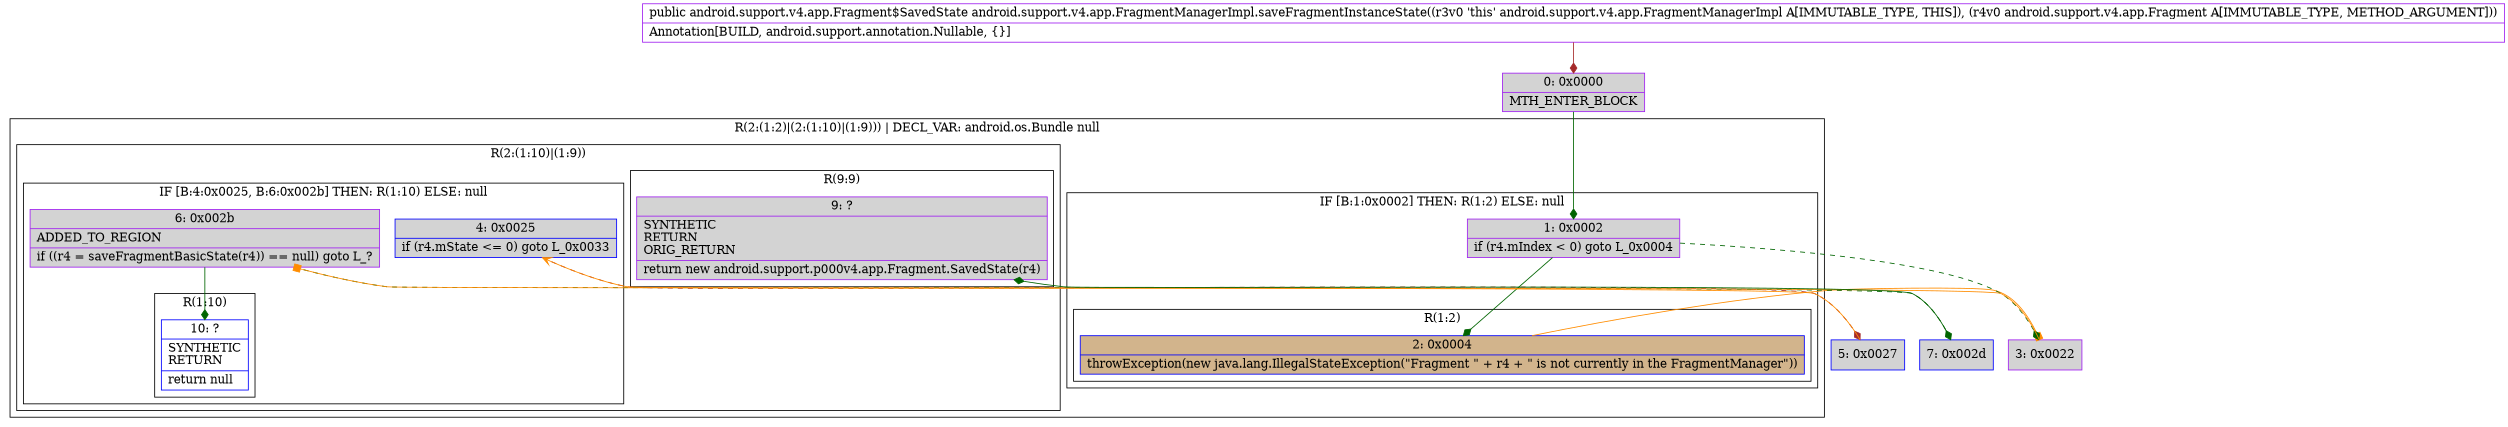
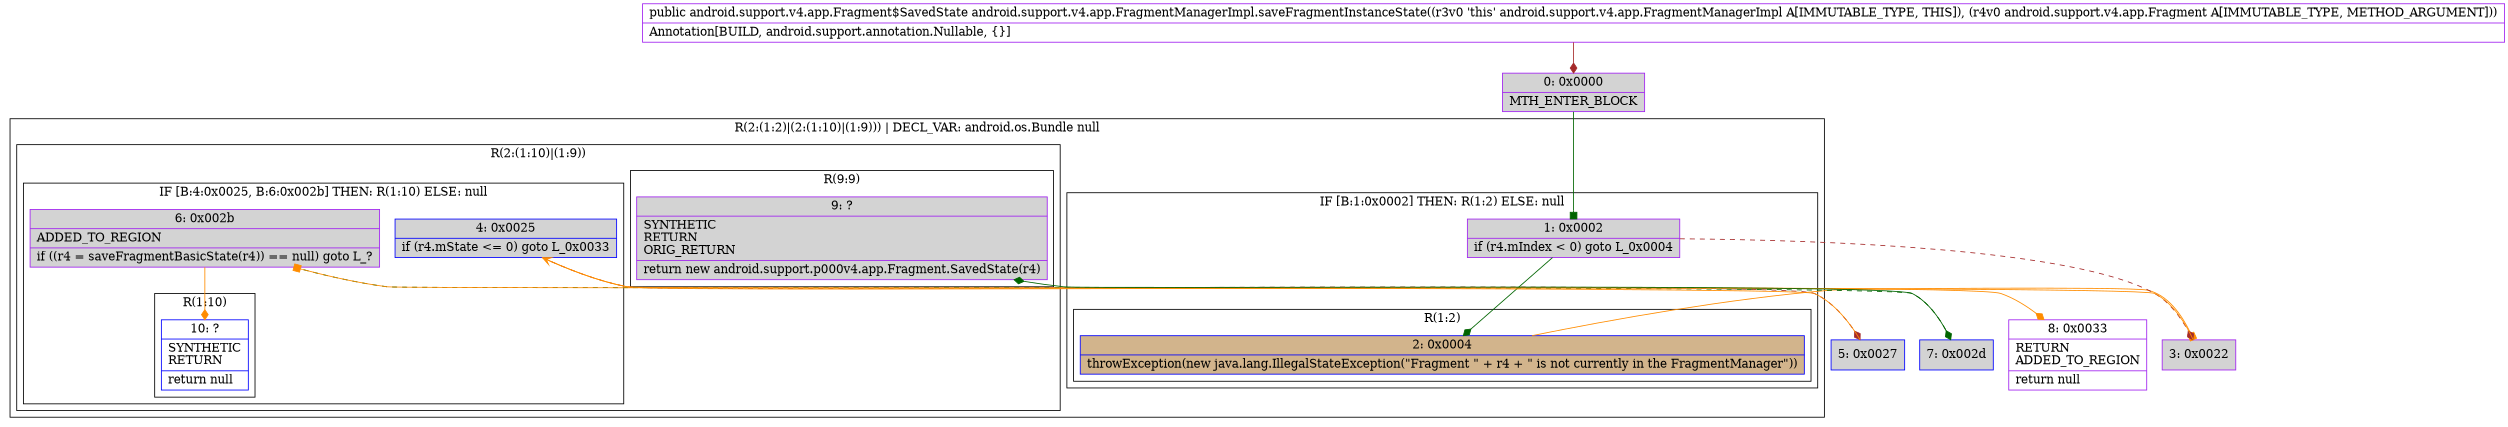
  digraph {
    node [color=purple fillcolor=lightgrey shape=record style=filled]
    edge [arrowhead=diamond color=darkorange]
    n1 [color=blue fillcolor=tan label="{2\:\ 0x0004|throwException(new java.lang.IllegalStateException(\"Fragment \" + r4 + \" is not currently in the FragmentManager\"))\l}"]
    n2 [label="{1\:\ 0x0002|if (r4.mIndex \< 0) goto L_0x0004\l}"]
    n3 [color=blue fillcolor=white label="{10\:\ ?|SYNTHETIC\lRETURN\l|return null\l}"]
    n4 [color=blue label="{4\:\ 0x0025|if (r4.mState \<= 0) goto L_0x0033\l}"]
    n5 [label="{6\:\ 0x002b|ADDED_TO_REGION\l|if ((r4 = saveFragmentBasicState(r4)) == null) goto L_?\l}"]
    n6 [label="{9\:\ ?|SYNTHETIC\lRETURN\lORIG_RETURN\l|return new android.support.p000v4.app.Fragment.SavedState(r4)\l}"]
    n7 [label="{3\:\ 0x0022}"]
    n8 [color=blue label="{5\:\ 0x0027}"]
+   n9 [fillcolor=white label="{8\:\ 0x0033|RETURN\lADDED_TO_REGION\l|return null\l}"]
    n10 [color=blue label="{7\:\ 0x002d}"]
    n11 [label="{0\:\ 0x0000|MTH_ENTER_BLOCK\l}"]
    n12 [fillcolor=white label="{public android.support.v4.app.Fragment$SavedState android.support.v4.app.FragmentManagerImpl.saveFragmentInstanceState((r3v0 'this' android.support.v4.app.FragmentManagerImpl A[IMMUTABLE_TYPE, THIS]), (r4v0 android.support.v4.app.Fragment A[IMMUTABLE_TYPE, METHOD_ARGUMENT]))  | Annotation[BUILD, android.support.annotation.Nullable, \{\}]\l}"]
    subgraph cluster_1 {
      label="R(2:(1:2)|(2:(1:10)|(1:9))) | DECL_VAR: android.os.Bundle null\l"
      subgraph cluster_2 {
        label="IF [B:1:0x0002] THEN: R(1:2) ELSE: null"
        n2
        subgraph cluster_3 {
          label="R(1:2)"
          n1
        }
      }
      subgraph cluster_4 {
        label="R(2:(1:10)|(1:9))"
        subgraph cluster_5 {
          label="IF [B:4:0x0025, B:6:0x002b] THEN: R(1:10) ELSE: null"
          n4
          n5
          subgraph cluster_6 {
            label="R(1:10)"
            n3
          }
        }
        subgraph cluster_7 {
          label="R(9:9)"
          n6
        }
      }
    }
    n1 -> n7 [arrowhead=box]
    n2 -> n1 [color=darkgreen]
-   n2 -> n7 [color=darkgreen style=dashed]
+   n2 -> n7 [color=brown style=dashed]
    n4 -> n8 [color=brown style=dashed]
-   n5 -> n3 [color=darkgreen]
+   n4 -> n9
+   n5 -> n3
    n5 -> n10 [color=darkgreen style=dashed]
    n7 -> n4 [arrowhead=vee]
    n8 -> n5 [arrowhead=box]
    n10 -> n6 [color=darkgreen]
-   n11 -> n2 [color=darkgreen]
+   n11 -> n2 [arrowhead=box color=darkgreen]
    n12 -> n11 [color=brown]
  }
